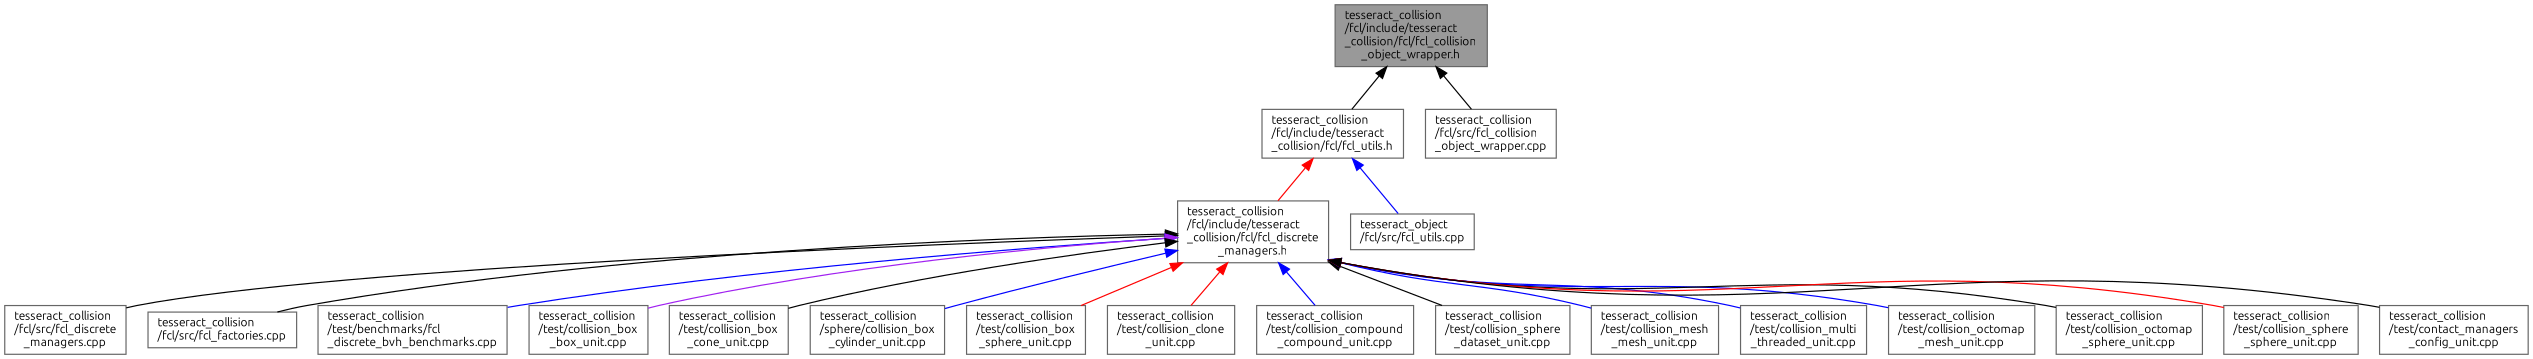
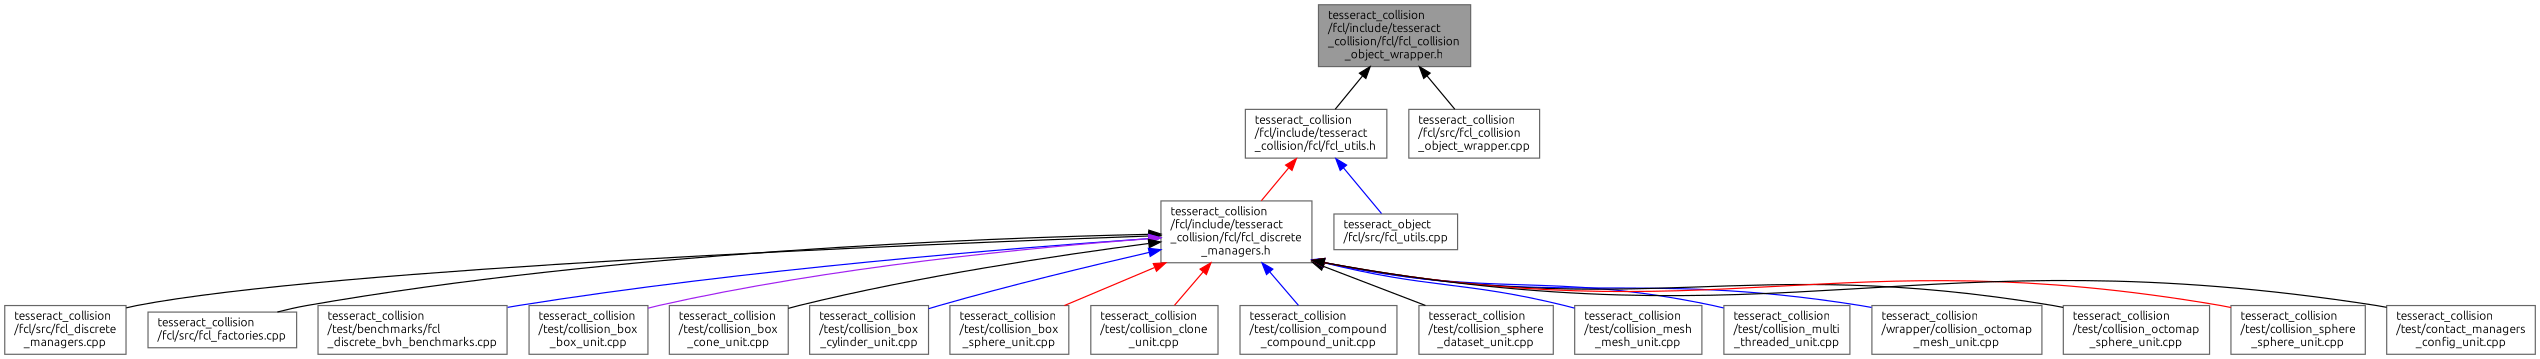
  digraph {
    fontname=Ubuntu
    node [color=grey40 fillcolor=white fontname=Ubuntu fontsize=10 shape=box style=filled]
    edge [color=black dir=back fontname=Ubuntu fontsize=10 labelfontname=Helvetica labelfontsize=10 style=solid]
    n1 [color=gray40 fillcolor=grey60 fontcolor=black height=0.2 label="tesseract_collision\l/fcl/include/tesseract\l_collision/fcl/fcl_collision\l_object_wrapper.h" width=0.4]
    n2 [height=0.2 label="tesseract_collision\l/fcl/include/tesseract\l_collision/fcl/fcl_utils.h" width=0.4]
    n3 [height=0.2 label="tesseract_collision\l/fcl/src/fcl_collision\l_object_wrapper.cpp" width=0.4]
    n4 [height=0.2 label="tesseract_collision\l/fcl/include/tesseract\l_collision/fcl/fcl_discrete\l_managers.h" width=0.4]
    n5 [height=0.2 label="tesseract_object\l/fcl/src/fcl_utils.cpp" width=0.4]
    n6 [height=0.2 label="tesseract_collision\l/fcl/src/fcl_discrete\l_managers.cpp" width=0.4]
    n7 [height=0.2 label="tesseract_collision\l/fcl/src/fcl_factories.cpp" width=0.4]
    n8 [height=0.2 label="tesseract_collision\l/test/benchmarks/fcl\l_discrete_bvh_benchmarks.cpp" width=0.4]
    n9 [height=0.2 label="tesseract_collision\l/test/collision_box\l_box_unit.cpp" width=0.4]
    n10 [height=0.2 label="tesseract_collision\l/test/collision_box\l_cone_unit.cpp" width=0.4]
-   n11 [height=0.2 label="tesseract_collision\l/sphere/collision_box\l_cylinder_unit.cpp" width=0.4]
+   n11 [height=0.2 label="tesseract_collision\l/test/collision_box\l_cylinder_unit.cpp" width=0.4]
    n12 [height=0.2 label="tesseract_collision\l/test/collision_box\l_sphere_unit.cpp" width=0.4]
    n13 [height=0.2 label="tesseract_collision\l/test/collision_clone\l_unit.cpp" width=0.4]
    n14 [height=0.2 label="tesseract_collision\l/test/collision_compound\l_compound_unit.cpp" width=0.4]
    n15 [height=0.2 label="tesseract_collision\l/test/collision_sphere\l_dataset_unit.cpp" width=0.4]
    n16 [height=0.2 label="tesseract_collision\l/test/collision_mesh\l_mesh_unit.cpp" width=0.4]
    n17 [height=0.2 label="tesseract_collision\l/test/collision_multi\l_threaded_unit.cpp" width=0.4]
-   n18 [height=0.2 label="tesseract_collision\l/test/collision_octomap\l_mesh_unit.cpp" width=0.4]
+   n18 [height=0.2 label="tesseract_collision\l/wrapper/collision_octomap\l_mesh_unit.cpp" width=0.4]
    n19 [height=0.2 label="tesseract_collision\l/test/collision_octomap\l_sphere_unit.cpp" width=0.4]
    n20 [height=0.2 label="tesseract_collision\l/test/collision_sphere\l_sphere_unit.cpp" width=0.4]
    n21 [height=0.2 label="tesseract_collision\l/test/contact_managers\l_config_unit.cpp" width=0.4]
    n1 -> n2
    n1 -> n3
    n2 -> n4 [color=red]
    n2 -> n5 [color=blue]
    n4 -> n6
    n4 -> n7
    n4 -> n8 [color=blue]
    n4 -> n9 [color=purple]
    n4 -> n10
    n4 -> n11 [color=blue]
    n4 -> n12 [color=red]
    n4 -> n13 [color=red]
    n4 -> n14 [color=blue]
    n4 -> n15
    n4 -> n16 [color=blue]
    n4 -> n17 [color=blue]
    n4 -> n18 [color=blue]
    n4 -> n19
    n4 -> n20 [color=red]
    n4 -> n21
  }
